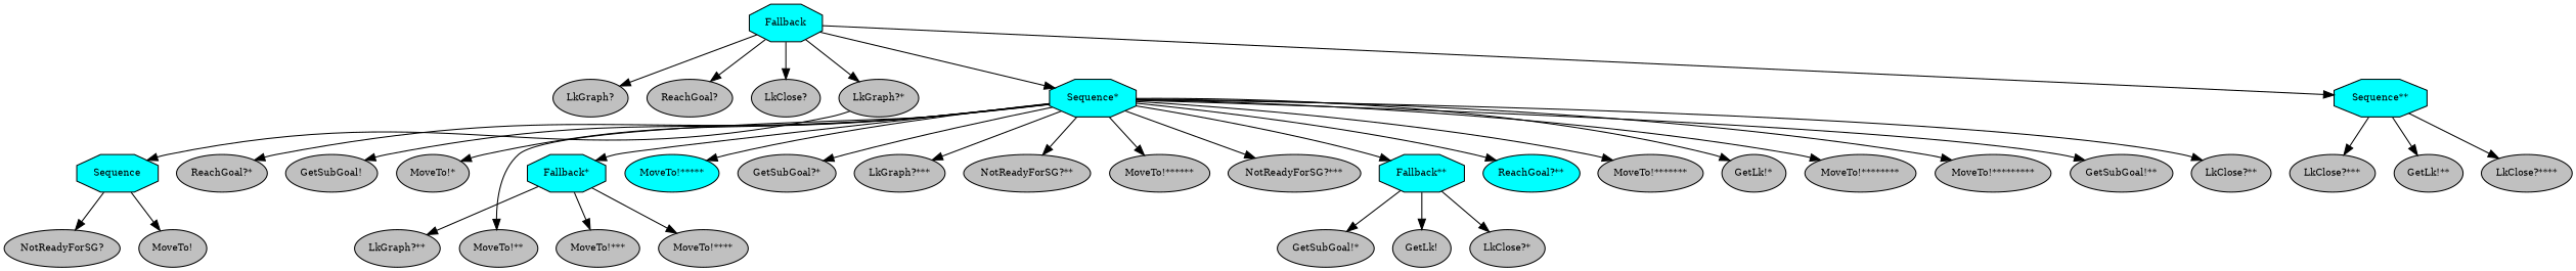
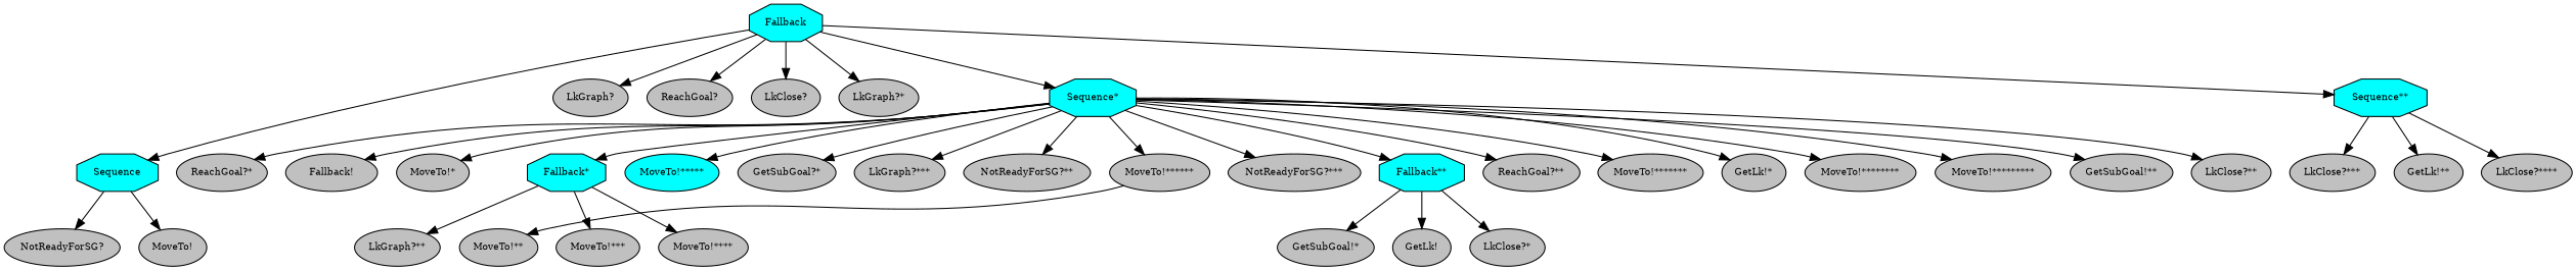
  digraph {
    fontname="times-roman"
    ordering=out
    node [fillcolor=gray fontcolor=black fontname="times-roman" fontsize=9 shape=ellipse style=filled]
    edge [fontname="times-roman"]
    n1 [fillcolor=cyan label=Fallback shape=octagon]
    n2 [fillcolor=cyan label=Sequence shape=octagon]
    n3 [label="LkGraph?"]
    n4 [label="ReachGoal?"]
    n5 [label="LkClose?"]
    n6 [label="LkGraph?*"]
    n7 [fillcolor=cyan label="Sequence*" shape=octagon]
    n8 [fillcolor=cyan label="Sequence**" shape=octagon]
    n9 [label="NotReadyForSG?"]
    n10 [label="MoveTo!"]
    n11 [label="ReachGoal?*"]
-   n12 [label="GetSubGoal!"]
+   n12 [label="Fallback!"]
    n13 [label="MoveTo!*"]
    n14 [label="MoveTo!**"]
    n15 [fillcolor=cyan label="Fallback*" shape=octagon]
    n16 [fillcolor=cyan label="MoveTo!*****"]
    n17 [label="GetSubGoal?*"]
    n18 [label="LkGraph?***"]
    n19 [label="NotReadyForSG?**"]
    n20 [label="MoveTo!******"]
    n21 [label="NotReadyForSG?***"]
    n22 [fillcolor=cyan label="Fallback**" shape=octagon]
-   n23 [fillcolor=cyan label="ReachGoal?**"]
+   n23 [label="ReachGoal?**"]
    n24 [label="MoveTo!*******"]
    n25 [label="GetLk!*"]
    n26 [label="MoveTo!********"]
    n27 [label="MoveTo!*********"]
    n28 [label="GetSubGoal!**"]
    n29 [label="LkClose?**"]
    n30 [label="LkClose?***"]
    n31 [label="GetLk!**"]
    n32 [label="LkClose?****"]
    n33 [label="LkGraph?**"]
    n34 [label="MoveTo!***"]
    n35 [label="MoveTo!****"]
    n36 [label="GetSubGoal!*"]
    n37 [label="GetLk!"]
    n38 [label="LkClose?*"]
-   n6 -> n2
+   n1 -> n2
    n1 -> n3
    n1 -> n4
    n1 -> n5
    n1 -> n6
    n1 -> n7
    n1 -> n8
    n2 -> n9
    n2 -> n10
    n7 -> n11
    n7 -> n12
    n7 -> n13
-   n7 -> n14
+   n20 -> n14
    n7 -> n15
    n7 -> n16
    n7 -> n17
    n7 -> n18
    n7 -> n19
    n7 -> n20
    n7 -> n21
    n7 -> n22
    n7 -> n23
    n7 -> n24
    n7 -> n25
    n7 -> n26
    n7 -> n27
    n7 -> n28
    n7 -> n29
    n8 -> n30
    n8 -> n31
    n8 -> n32
    n15 -> n33
    n15 -> n34
    n15 -> n35
    n22 -> n36
    n22 -> n37
    n22 -> n38
  }
